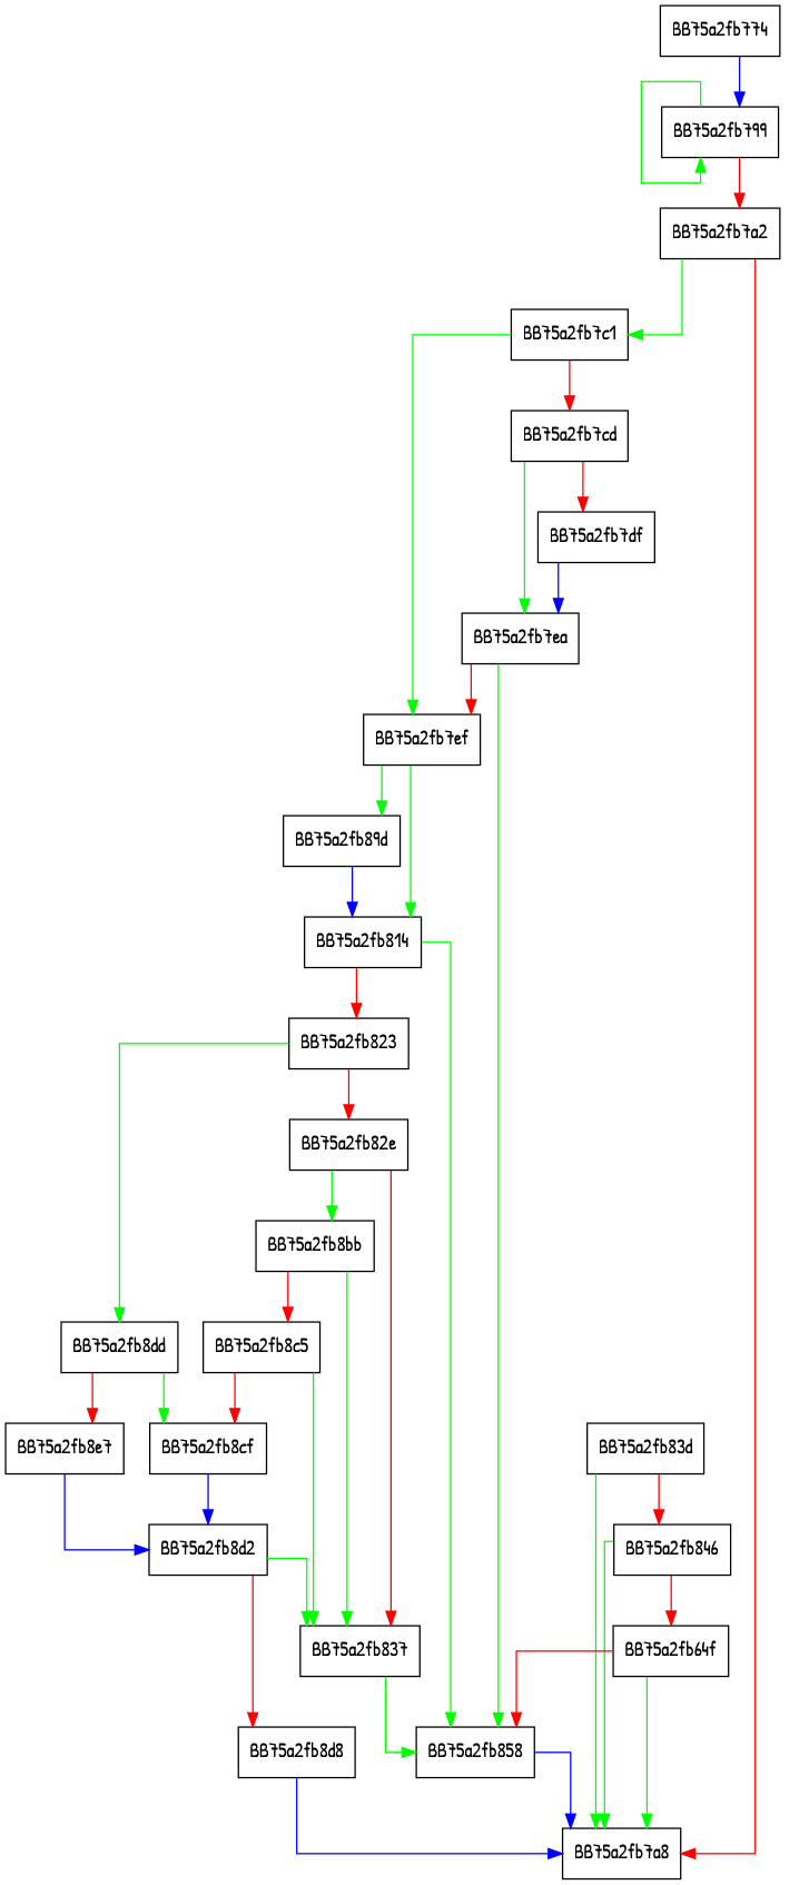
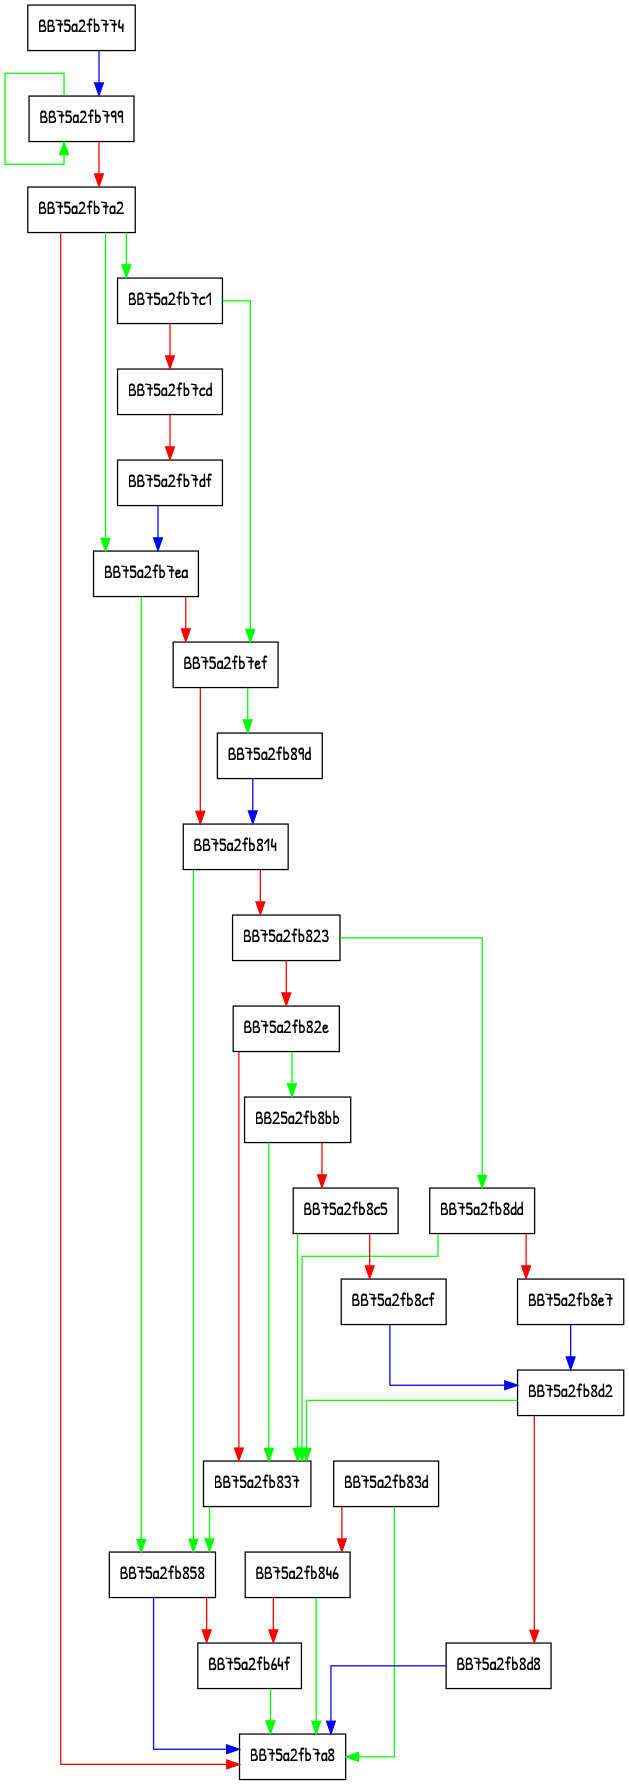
  digraph {
    fontname="Patrick Hand"
    splines=ortho
    node [fontname="Patrick Hand" shape=box]
    edge [color=green fontname="Patrick Hand"]
    BB75a2fb774
    BB75a2fb799
    BB75a2fb7a2
    BB75a2fb7c1
    BB75a2fb7a8
    BB75a2fb7ef
    BB75a2fb7cd
    BB75a2fb89d
    BB75a2fb814
    BB75a2fb7ea
    BB75a2fb7df
    BB75a2fb858
    BB75a2fb823
    BB75a2fb8dd
    BB75a2fb82e
    BB75a2fb837
    BB75a2fb8e7
-   BB75a2fb8bb
+   BB75a2fb8bb [label=BB25a2fb8bb]
    BB75a2fb8d2
    BB75a2fb8c5
    BB75a2fb8cf
    BB75a2fb83d
    BB75a2fb846
    n24 [label=BB75a2fb64f]
    BB75a2fb8d8
    BB75a2fb774 -> BB75a2fb799 [color=blue]
    BB75a2fb799 -> BB75a2fb799
    BB75a2fb799 -> BB75a2fb7a2 [color=red]
    BB75a2fb7a2 -> BB75a2fb7c1
    BB75a2fb7a2 -> BB75a2fb7a8 [color=red]
    BB75a2fb7c1 -> BB75a2fb7ef
    BB75a2fb7c1 -> BB75a2fb7cd [color=red]
    BB75a2fb7ef -> BB75a2fb89d
-   BB75a2fb7ef -> BB75a2fb814
-   BB75a2fb7cd -> BB75a2fb7ea
+   BB75a2fb7ef -> BB75a2fb814 [color=red]
+   BB75a2fb7a2 -> BB75a2fb7ea
    BB75a2fb7cd -> BB75a2fb7df [color=red]
    BB75a2fb89d -> BB75a2fb814 [color=blue]
    BB75a2fb814 -> BB75a2fb858
    BB75a2fb814 -> BB75a2fb823 [color=red]
    BB75a2fb7ea -> BB75a2fb7ef [color=red]
    BB75a2fb7ea -> BB75a2fb858
    BB75a2fb7df -> BB75a2fb7ea [color=blue]
    BB75a2fb858 -> BB75a2fb7a8 [color=blue]
    BB75a2fb823 -> BB75a2fb8dd
    BB75a2fb823 -> BB75a2fb82e [color=red]
-   BB75a2fb8dd -> BB75a2fb8cf
+   BB75a2fb8dd -> BB75a2fb837
    BB75a2fb8dd -> BB75a2fb8e7 [color=red]
    BB75a2fb82e -> BB75a2fb837 [color=red]
    BB75a2fb82e -> BB75a2fb8bb
    BB75a2fb837 -> BB75a2fb858
    BB75a2fb8e7 -> BB75a2fb8d2 [color=blue]
    BB75a2fb8bb -> BB75a2fb837
    BB75a2fb8bb -> BB75a2fb8c5 [color=red]
    BB75a2fb8d2 -> BB75a2fb837
    BB75a2fb8d2 -> BB75a2fb8d8 [color=red]
    BB75a2fb8c5 -> BB75a2fb837
    BB75a2fb8c5 -> BB75a2fb8cf [color=red]
    BB75a2fb8cf -> BB75a2fb8d2 [color=blue]
    BB75a2fb83d -> BB75a2fb7a8
    BB75a2fb83d -> BB75a2fb846 [color=red]
    BB75a2fb846 -> BB75a2fb7a8
    BB75a2fb846 -> n24 [color=red]
    n24 -> BB75a2fb7a8
-   n24 -> BB75a2fb858 [color=red]
+   BB75a2fb858 -> n24 [color=red]
    BB75a2fb8d8 -> BB75a2fb7a8 [color=blue]
  }
